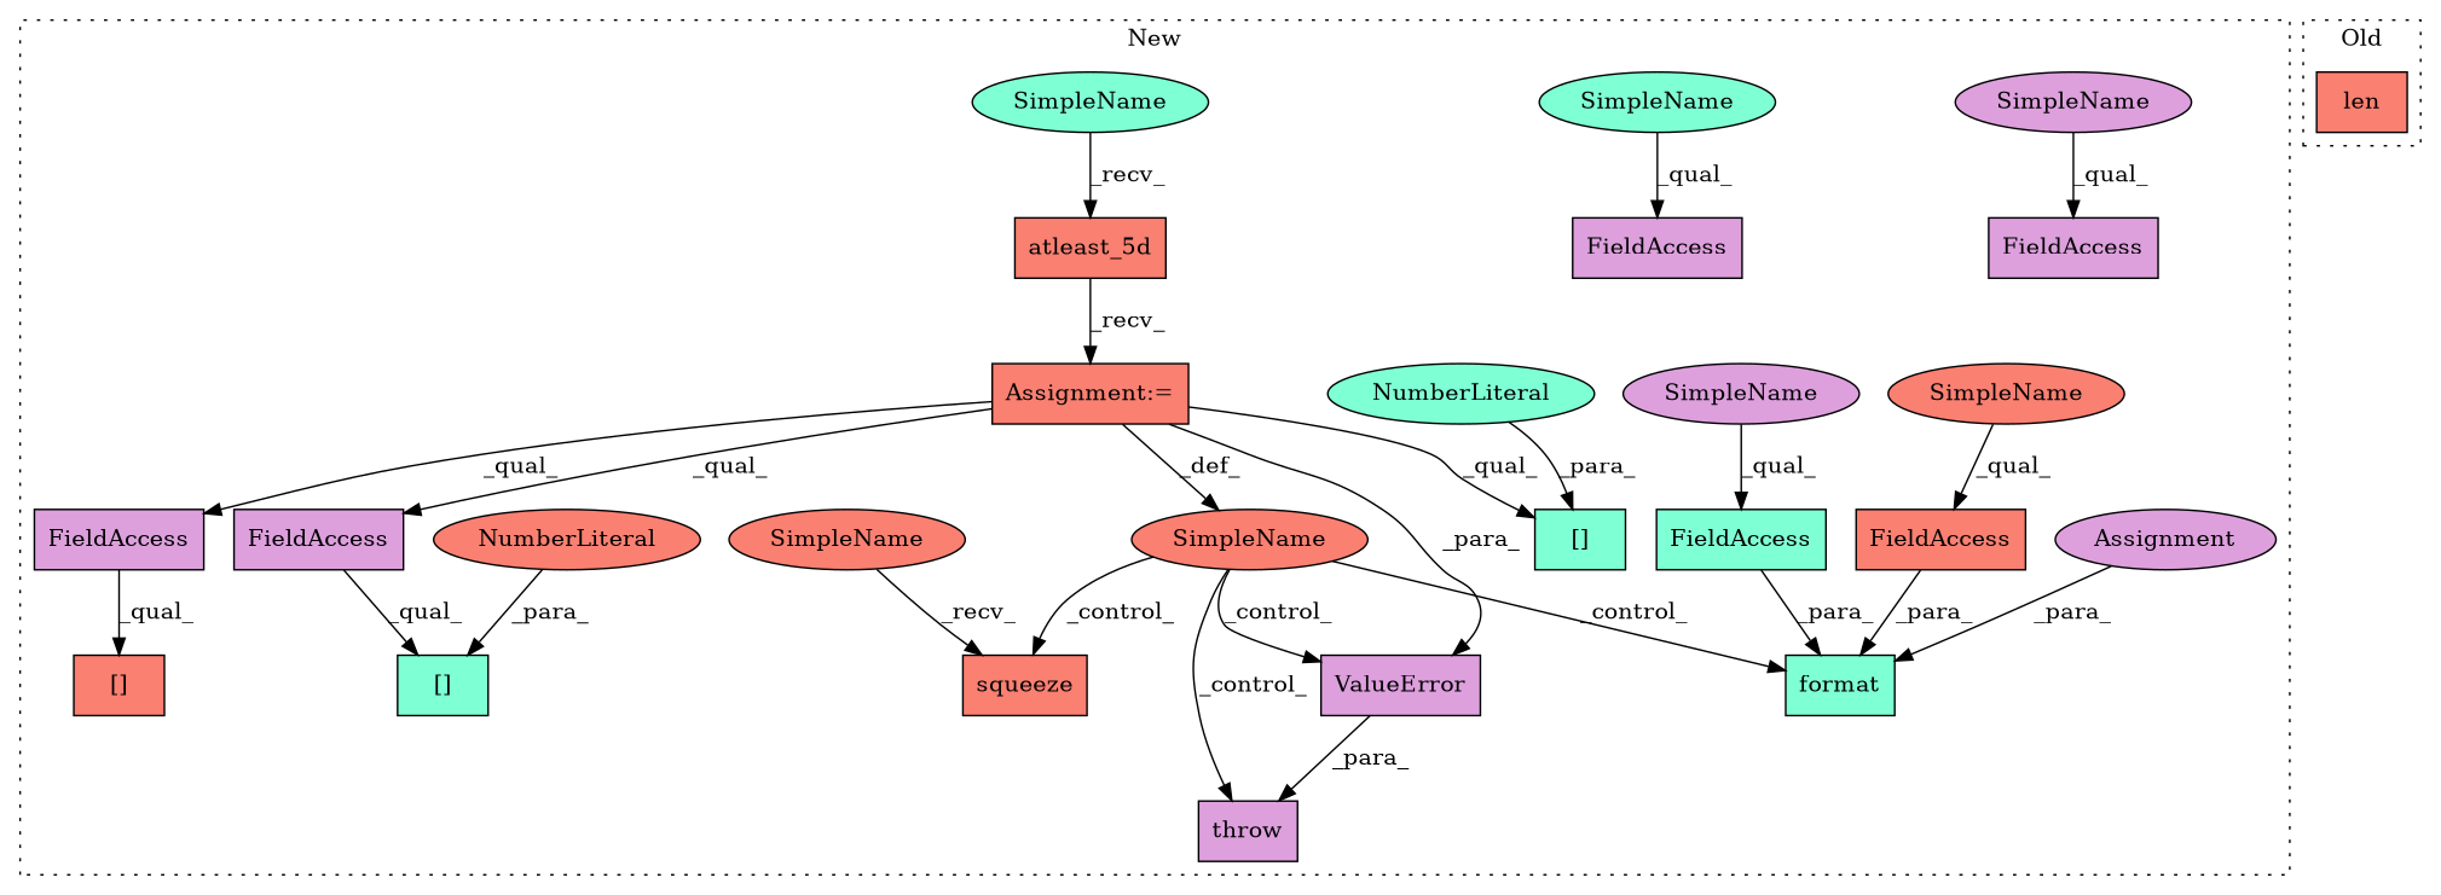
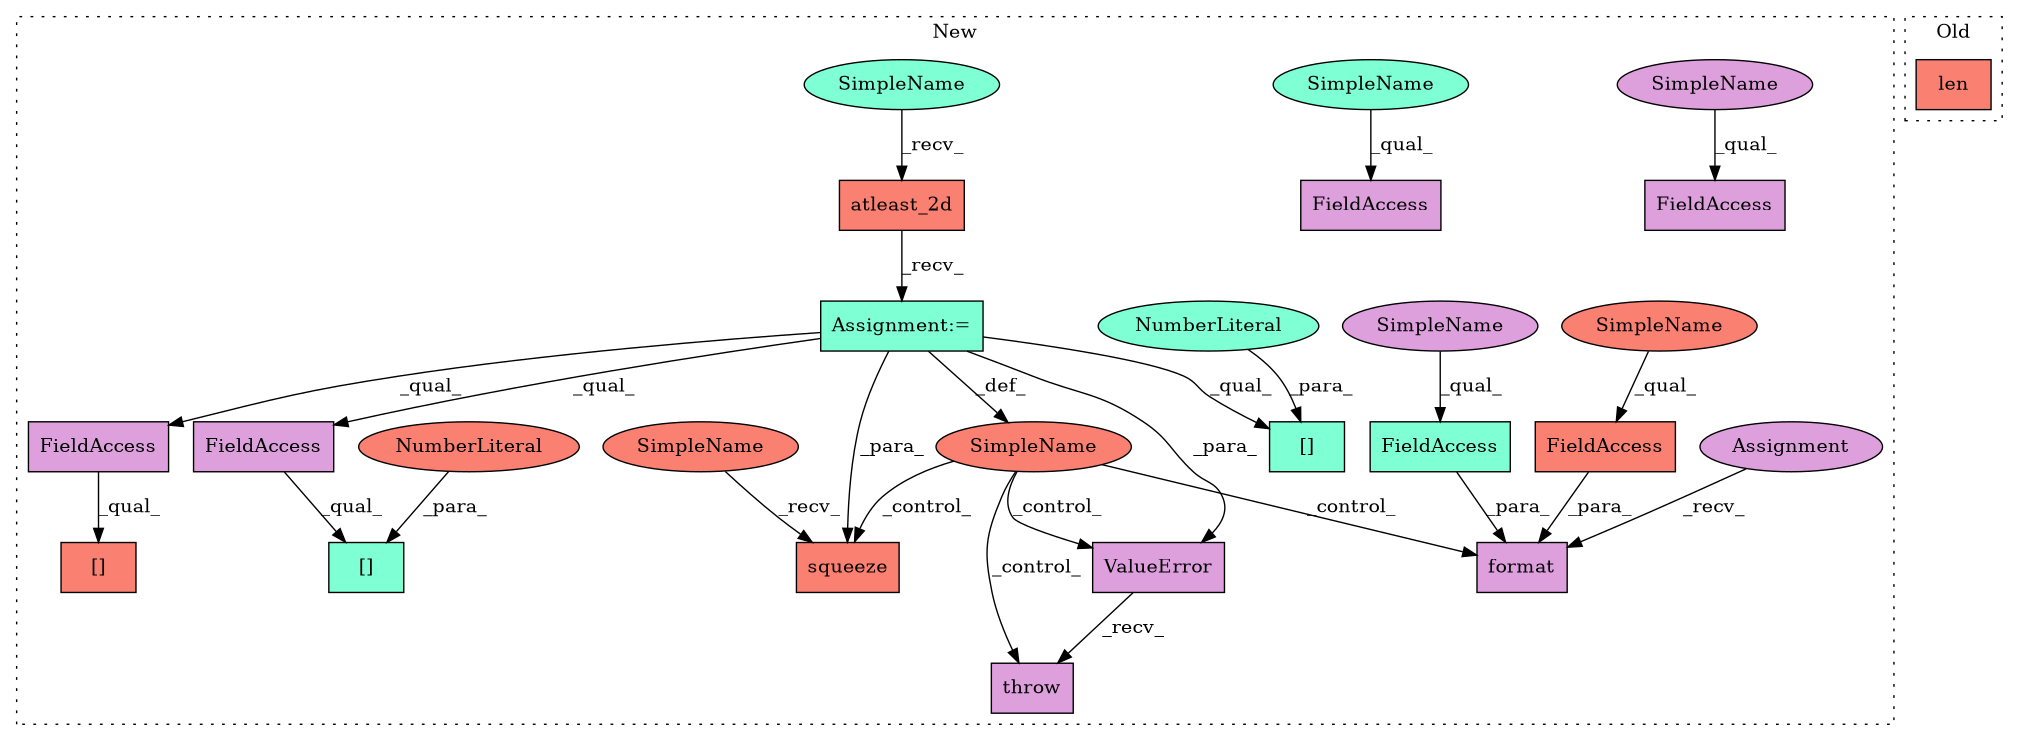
  digraph {
    node [a=42 fillcolor=salmon l=8 s=4801 shape=box style=filled]
-   n1 [a=32 l="11,1" label=atleast_5d s="4337,4353"]
-   n2 [a=7 l=1 label="Assignment:=" s=4330]
+   n1 [a=32 l="11,1" label=atleast_2d s="4337,4353"]
+   n2 [a=7 fillcolor=aquamarine l=1 label="Assignment:=" s=4330]
    n3 [a=22 fillcolor=plum l=11 label=FieldAccess s=4366]
    n4 [a=32 fillcolor=plum l="11,1" label=ValueError s="4692,4810"]
    n5 [label=SimpleName shape=ellipse l="" s=""]
    n6 [a=53 fillcolor=plum l=6 label=throw s=4686]
    n7 [a=22 fillcolor=plum l=11 label=FieldAccess s=4573]
    n8 [a=2 fillcolor=aquamarine l="12,1" label="[]" s="4430,4443"]
-   n9 [a=32 fillcolor=aquamarine l="7,1" label=format s="4759,4809"]
+   n9 [a=32 fillcolor=plum l="7,1" label=format s="4759,4809"]
    n10 [a=22 label=FieldAccess]
    n11 [a=22 fillcolor=aquamarine label=FieldAccess s=4779]
    n12 [a=22 fillcolor=plum label=FieldAccess s=4766]
    n13 [a=22 fillcolor=plum label=FieldAccess s=4788]
    n14 [a=45 fillcolor=plum l=55 label=Assignment s=4703 shape=ellipse]
    n15 [a=2 fillcolor=aquamarine l="12,1" label="[]" s="4573,4586"]
    n16 [a=34 fillcolor=aquamarine l=1 label=NumberLiteral s=4442 shape=ellipse]
    n17 [a=32 l="8,1" label=squeeze s="4624,4659"]
    n18 [a=2 l="12,1" label="[]" s="4366,4379"]
    n19 [a=34 l=1 label=NumberLiteral s=4585 shape=ellipse]
    n20 [l=4 label=SimpleName shape=ellipse]
    n21 [fillcolor=plum l=4 label=SimpleName s=4766 shape=ellipse]
    n22 [fillcolor=aquamarine l=4 label=SimpleName s=4788 shape=ellipse]
    n23 [fillcolor=plum l=4 label=SimpleName s=4779 shape=ellipse]
    n24 [fillcolor=aquamarine l=5 label=SimpleName s=4331 shape=ellipse]
    n25 [l=5 label=SimpleName s=4618 shape=ellipse]
    n26 [a=32 l="4,1" label=len s="4325,4334"]
    subgraph cluster_1 {
      label=New
      style=dotted
      n1
      n2
      n3
      n4
      n5
      n6
      n7
      n8
      n9
      n10
      n11
      n12
      n13
      n14
      n15
      n16
      n17
      n18
      n19
      n20
      n21
      n22
      n23
      n24
      n25
    }
    subgraph cluster_2 {
      label=Old
      style=dotted
      n26
    }
    n1 -> n2 [label=_recv_]
    n2 -> n3 [label=_qual_]
    n2 -> n4 [label=_para_]
    n2 -> n5 [label=_def_]
    n2 -> n7 [label=_qual_]
    n2 -> n8 [label=_qual_]
+   n2 -> n17 [label=_para_]
    n3 -> n18 [label=_qual_]
-   n4 -> n6 [label=_para_]
+   n4 -> n6 [label=_recv_]
    n5 -> n4 [label=_control_]
    n5 -> n6 [label=_control_]
    n5 -> n9 [label=_control_]
    n5 -> n17 [label=_control_]
    n7 -> n15 [label=_qual_]
    n10 -> n9 [label=_para_]
    n11 -> n9 [label=_para_]
-   n14 -> n9 [label=_para_]
+   n14 -> n9 [label=_recv_]
    n16 -> n8 [label=_para_]
    n19 -> n15 [label=_para_]
    n20 -> n10 [label=_qual_]
    n21 -> n12 [label=_qual_]
    n22 -> n13 [label=_qual_]
    n23 -> n11 [label=_qual_]
    n24 -> n1 [label=_recv_]
    n25 -> n17 [label=_recv_]
  }
